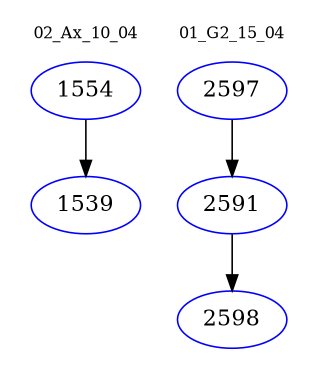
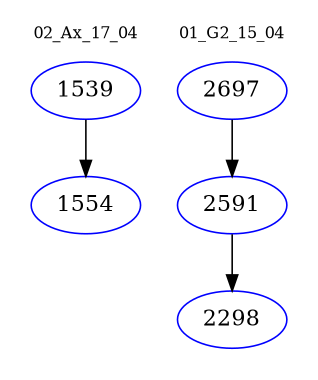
  digraph {
    node [color=blue]
    edge [color=black]
    n1 [label=1554]
    n2 [label=1539]
-   n3 [label=2597]
+   n3 [label=2697]
    n4 [label=2591]
-   n5 [label=2598]
+   n5 [label=2298]
    subgraph cluster_1 {
      color=white
      fontsize=10
-     label="02_Ax_10_04"
+     label="02_Ax_17_04"
      n1
      n2
    }
    subgraph cluster_2 {
      color=white
      fontsize=10
      label="01_G2_15_04"
      n3
      n4
      n5
    }
-   n1 -> n2
+   n2 -> n1
    n3 -> n4
    n4 -> n5
  }
